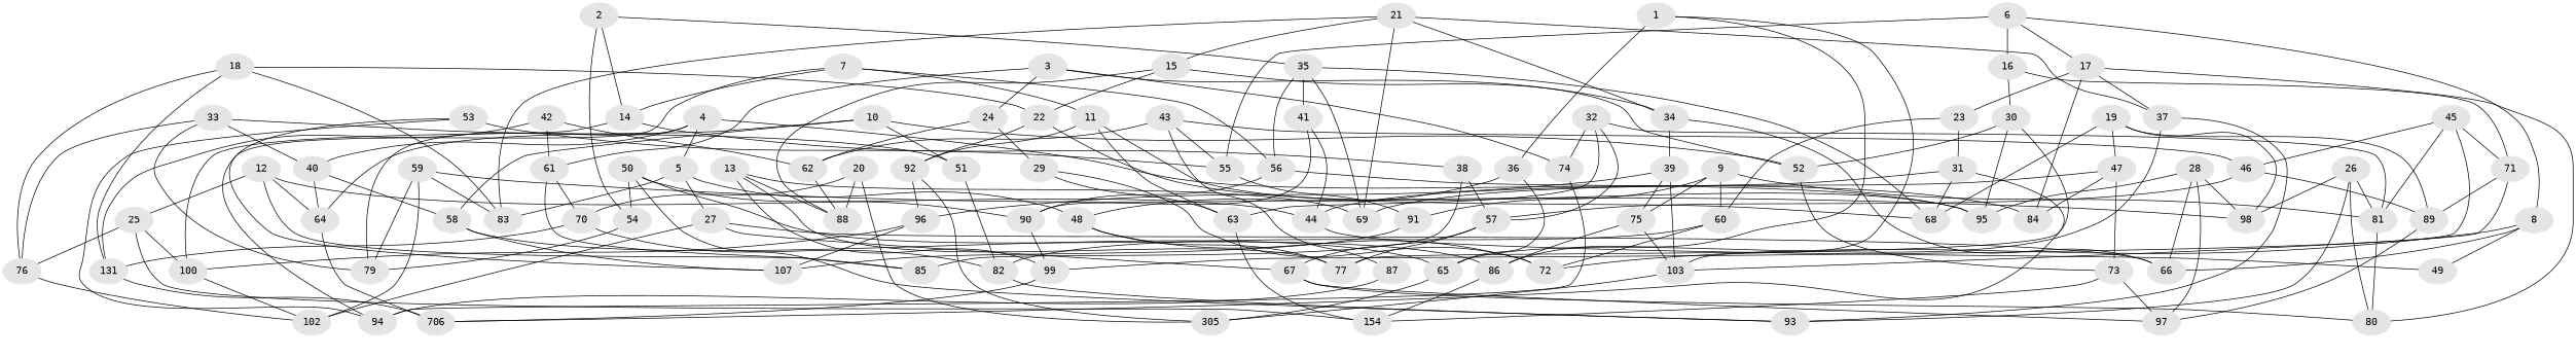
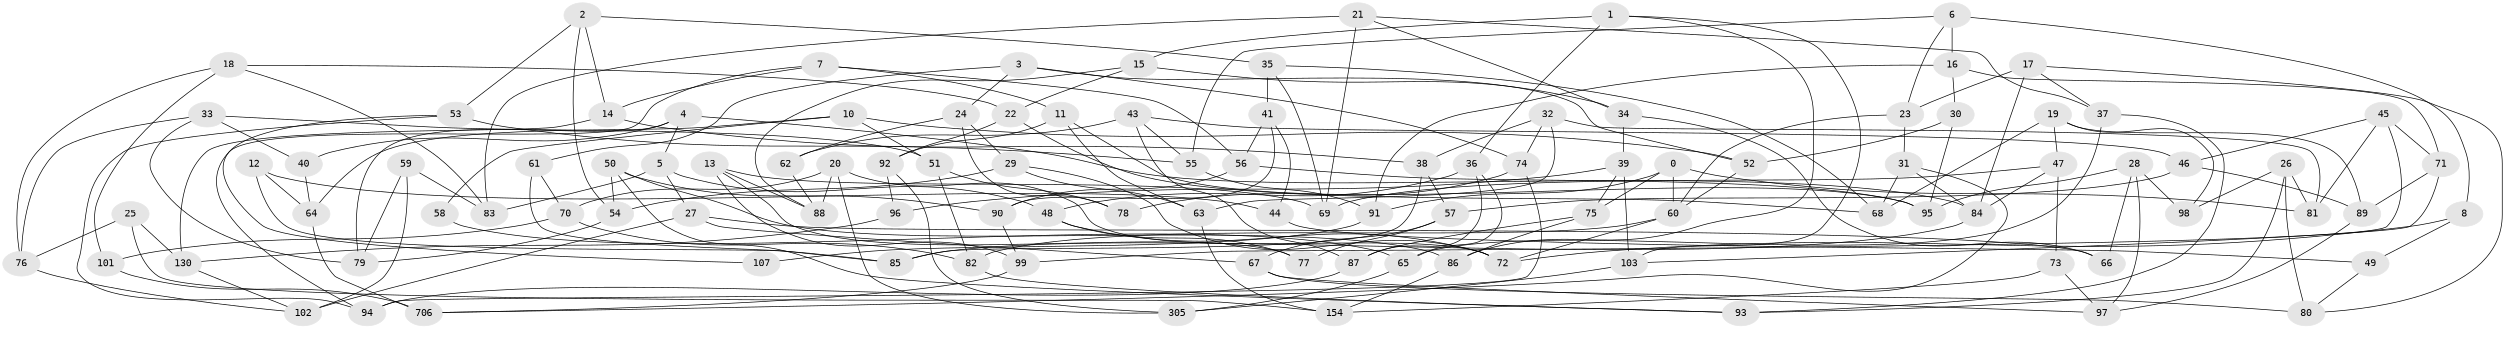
  graph {
    fontname="DejaVu Sans Mono"
    node [color=gray90 fontname="DejaVu Sans Mono" style=filled]
    edge [fontname="DejaVu Sans Mono"]
    1
    15
    36
    86
    103
    88
    22
    34
    48
    65
    87
    n12 [label=154]
    n13 [label=305]
    2
    14
    35
    53
    54
    38
-   100
+   100 [label=130]
    69
    68
    41
    55
    94
    107
    79
    3
    24
    52
    61
    74
    29
    62
+   78
    73
    85
    70
    4
    5
    40
    84
    27
    83
    58
    64
    66
    67
    102
    72
    77
    6
    8
    16
    23
    49
    91
    30
    71
    60
    31
    7
    11
    56
    63
    92
    95
    90
    80
-   9
+   9 [label=0]
    75
    81
    82
    10
    51
    n76 [label=706]
    96
    12
    25
    44
    76
    13
    99
    57
    39
    89
    17
    37
    93
    18
-   101 [label=131]
+   101
    19
    47
    98
    97
    20
    21
    26
    28
    32
    33
-   42
    43
    46
    45
    50
    59
-   21 -- 15
+   1 -- 15
    1 -- 36
    1 -- 86
    1 -- 103
    15 -- 88
    15 -- 22
    15 -- 34
    36 -- 48
    36 -- 65
+   36 -- 87
    86 -- n12
    103 -- n13
    22 -- 68
    22 -- 92
    34 -- 66
    34 -- 39
    48 -- 72
    48 -- 77
    65 -- n13
    87 -- 94
    2 -- 14
    2 -- 35
+   2 -- 53
    2 -- 54
    14 -- 38
    14 -- 100
    35 -- 69
    35 -- 68
    35 -- 41
    53 -- 55
    53 -- 94
    53 -- 107
    54 -- 79
    38 -- 85
    38 -- 57
    100 -- 102
-   35 -- 56
+   41 -- 56
    41 -- 90
    41 -- 44
    55 -- 91
    3 -- 24
    3 -- 52
    3 -- 61
    3 -- 74
    24 -- 29
    24 -- 62
-   52 -- 73
+   24 -- 78
+   52 -- 60
    61 -- 85
    61 -- 70
    74 -- 94
+   74 -- 78
+   29 -- 54
    29 -- 72
    29 -- 63
    62 -- 88
    73 -- n12
    73 -- 97
    70 -- 82
    70 -- 101
    4 -- 79
    4 -- 5
    4 -- 40
    4 -- 84
    5 -- 48
    5 -- 27
    5 -- 83
-   40 -- 58
    40 -- 64
+   84 -- 85
    27 -- 66
    27 -- 67
    27 -- 102
    58 -- 65
-   58 -- 107
    64 -- n76
    67 -- 80
    67 -- 97
    6 -- 55
    6 -- 8
    6 -- 16
-   6 -- 17
-   8 -- 66
+   6 -- 23
    8 -- 72
    8 -- 49
+   16 -- 91
    16 -- 30
    16 -- 71
    23 -- 60
    23 -- 31
-   81 -- 80
+   49 -- 80
    91 -- 107
    30 -- 52
-   30 -- 77
    30 -- 95
    71 -- 103
    71 -- 89
    60 -- 72
    60 -- 82
    31 -- 68
    31 -- n76
-   31 -- 44
+   31 -- 84
    7 -- 14
    7 -- 94
    7 -- 11
    7 -- 56
    11 -- 63
    11 -- 92
    11 -- 95
    56 -- 95
    56 -- 90
    63 -- n12
    92 -- n13
    92 -- 96
    90 -- 99
    9 -- 91
    9 -- 60
    9 -- 75
    9 -- 81
    75 -- 86
-   75 -- 103
+   75 -- 87
    82 -- 93
    10 -- 52
    10 -- 58
    10 -- 64
    10 -- 51
+   51 -- 78
    51 -- 82
    96 -- 100
-   96 -- 107
    12 -- 85
    12 -- 64
-   12 -- 25
    12 -- 44
    25 -- n12
    25 -- 100
    25 -- 76
    44 -- 49
    76 -- 102
    13 -- 88
    13 -- 69
    13 -- 77
    13 -- 99
    99 -- n76
    57 -- 67
    57 -- 77
    39 -- 103
    39 -- 75
    39 -- 96
    89 -- 97
    17 -- 84
    17 -- 23
    17 -- 80
    17 -- 37
    37 -- 65
    37 -- 93
    18 -- 22
    18 -- 83
    18 -- 76
    18 -- 101
    101 -- n76
    19 -- 68
    19 -- 89
    19 -- 47
    19 -- 98
    47 -- 69
    47 -- 73
    47 -- 84
    20 -- 88
    20 -- n13
    20 -- 70
+   20 -- 72
    21 -- 34
    21 -- 69
    21 -- 83
    21 -- 37
    26 -- 80
    26 -- 81
    26 -- 93
    26 -- 98
    28 -- 66
    28 -- 95
    28 -- 98
    28 -- 97
-   32 -- 57
+   32 -- 38
    32 -- 74
    32 -- 63
    32 -- 81
    33 -- 79
    33 -- 40
    33 -- 51
    33 -- 76
-   42 -- 61
-   42 -- 62
-   42 -- 101
    43 -- 87
    43 -- 55
    43 -- 62
    43 -- 46
    46 -- 57
    46 -- 89
    45 -- 71
    45 -- 81
    45 -- 99
    45 -- 46
    50 -- 86
    50 -- 54
    50 -- 90
    50 -- 93
    59 -- 79
    59 -- 83
    59 -- 102
-   59 -- 98
  }
